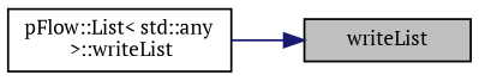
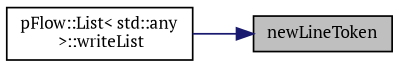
  digraph {
    rankdir=RL
    fontname="PT Serif"
    node [color=black fontname="PT Serif" fontsize=10 shape=record style=filled]
-   n1 [fillcolor=grey75 fontcolor=black height=0.2 label=writeList width=0.4]
+   n1 [fillcolor=grey75 fontcolor=black height=0.2 label=newLineToken width=0.4]
    n2 [fillcolor=white height=0.2 label="pFlow::List\< std::any\l \>::writeList" width=0.4]
    n1 -> n2 [color=midnightblue dir=back fontname="PT Serif" fontsize=10 labelfontname=Helvetica labelfontsize=10 style=solid]
  }
